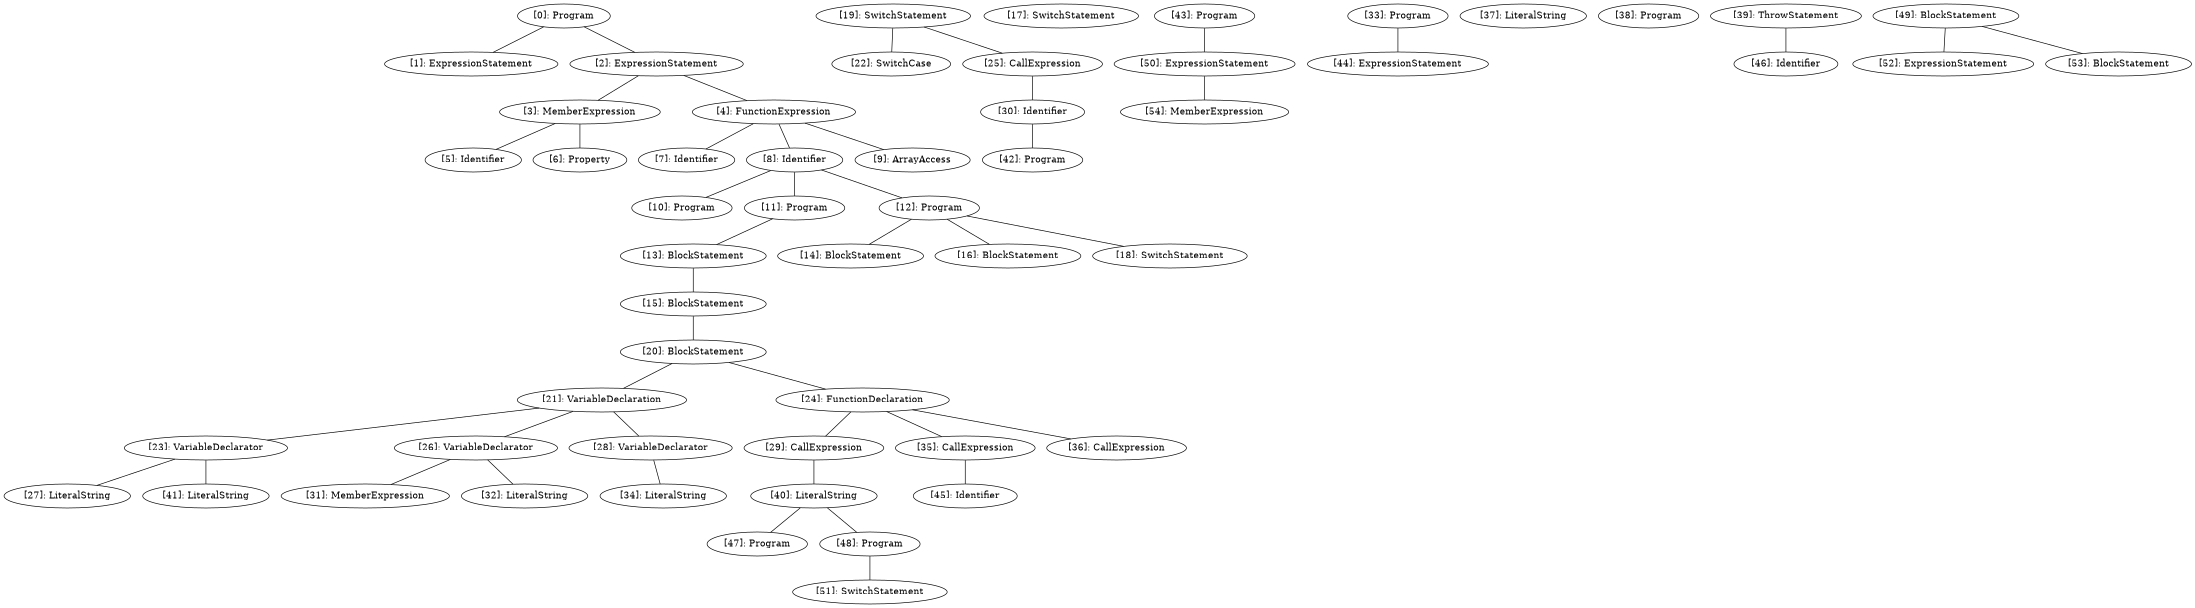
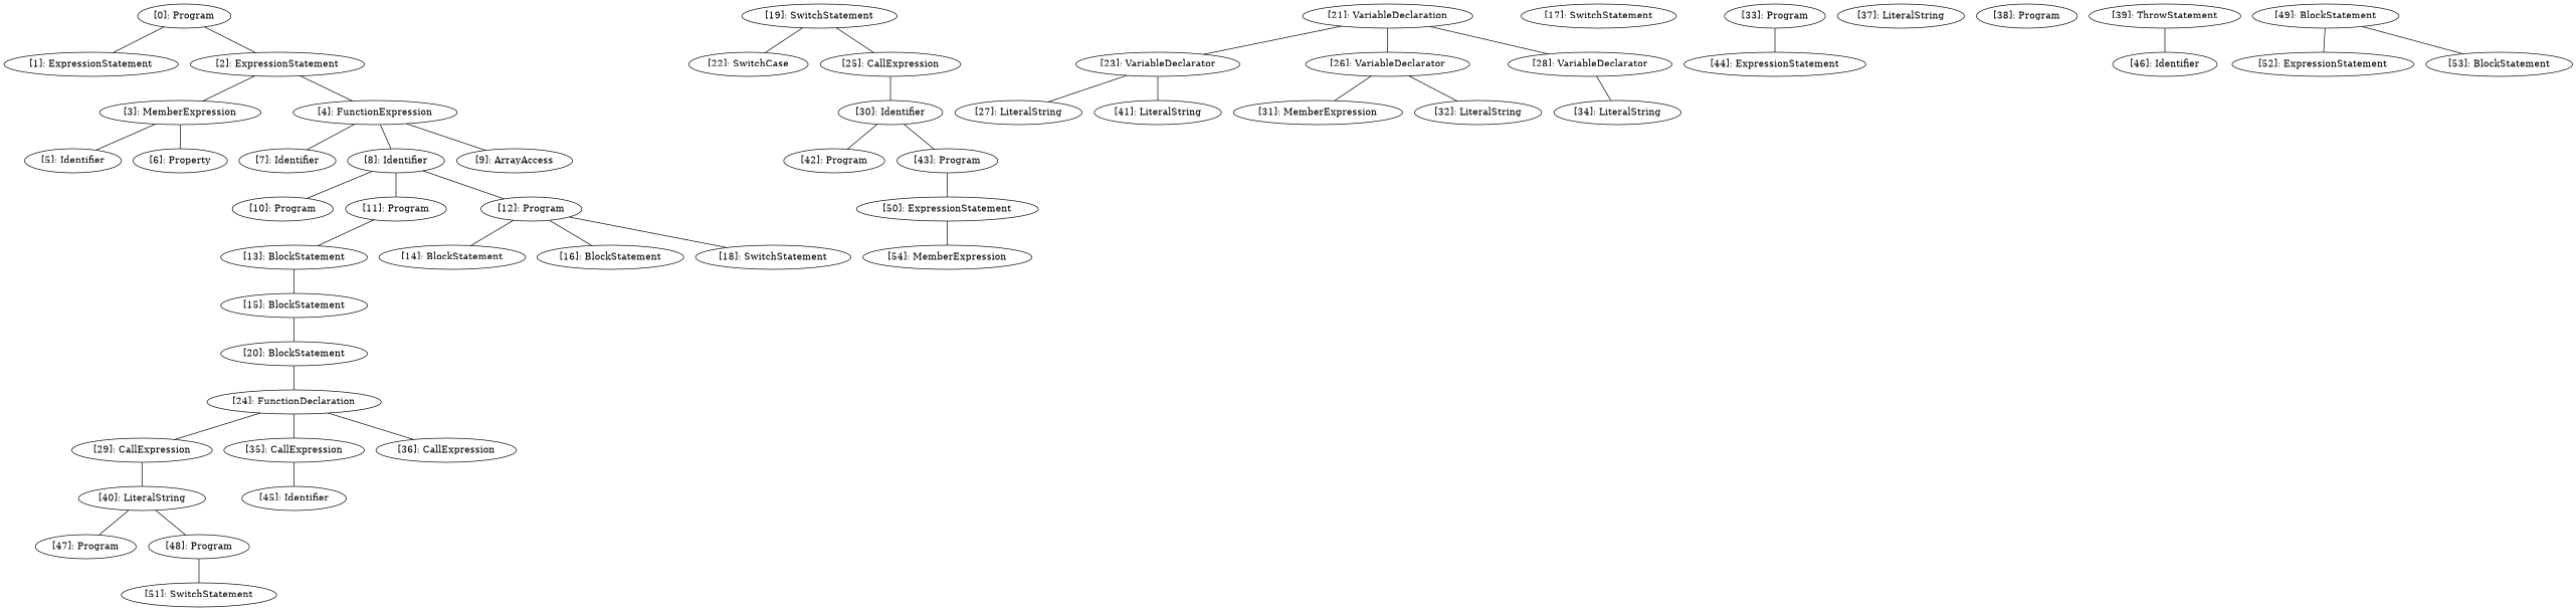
  graph {
    n1 [label="[0]: Program"]
    n2 [label="[1]: ExpressionStatement"]
    n3 [label="[2]: ExpressionStatement"]
    n4 [label="[3]: MemberExpression"]
    n5 [label="[4]: FunctionExpression"]
    n6 [label="[5]: Identifier"]
    n7 [label="[6]: Property"]
    n8 [label="[7]: Identifier"]
    n9 [label="[8]: Identifier"]
    n10 [label="[9]: ArrayAccess"]
    n11 [label="[10]: Program"]
    n12 [label="[11]: Program"]
    n13 [label="[12]: Program"]
    n14 [label="[13]: BlockStatement"]
    n15 [label="[14]: BlockStatement"]
    n16 [label="[16]: BlockStatement"]
    n17 [label="[18]: SwitchStatement"]
    n18 [label="[15]: BlockStatement"]
    n19 [label="[19]: SwitchStatement"]
    n20 [label="[22]: SwitchCase"]
    n21 [label="[25]: CallExpression"]
    n22 [label="[20]: BlockStatement"]
    n23 [label="[21]: VariableDeclaration"]
    n24 [label="[24]: FunctionDeclaration"]
    n25 [label="[17]: SwitchStatement"]
    n26 [label="[30]: Identifier"]
    n27 [label="[23]: VariableDeclarator"]
    n28 [label="[26]: VariableDeclarator"]
    n29 [label="[28]: VariableDeclarator"]
    n30 [label="[29]: CallExpression"]
    n31 [label="[35]: CallExpression"]
    n32 [label="[36]: CallExpression"]
    n33 [label="[27]: LiteralString"]
    n34 [label="[41]: LiteralString"]
    n35 [label="[31]: MemberExpression"]
    n36 [label="[32]: LiteralString"]
    n37 [label="[34]: LiteralString"]
    n38 [label="[40]: LiteralString"]
    n39 [label="[45]: Identifier"]
    n40 [label="[42]: Program"]
    n41 [label="[43]: Program"]
    n42 [label="[33]: Program"]
    n43 [label="[44]: ExpressionStatement"]
    n44 [label="[47]: Program"]
    n45 [label="[48]: Program"]
    n46 [label="[50]: ExpressionStatement"]
    n47 [label="[37]: LiteralString"]
    n48 [label="[38]: Program"]
    n49 [label="[39]: ThrowStatement"]
    n50 [label="[46]: Identifier"]
    n51 [label="[51]: SwitchStatement"]
    n52 [label="[49]: BlockStatement"]
    n53 [label="[52]: ExpressionStatement"]
    n54 [label="[53]: BlockStatement"]
    n55 [label="[54]: MemberExpression"]
    n1 -- n2
    n1 -- n3
    n3 -- n4
    n3 -- n5
    n4 -- n6
    n4 -- n7
    n5 -- n8
    n5 -- n9
    n5 -- n10
    n9 -- n11
    n9 -- n12
    n9 -- n13
    n12 -- n14
    n13 -- n15
    n13 -- n16
    n13 -- n17
    n14 -- n18
    n18 -- n22
    n19 -- n20
    n19 -- n21
    n21 -- n26
-   n22 -- n23
    n22 -- n24
    n23 -- n27
    n23 -- n28
    n23 -- n29
    n24 -- n30
    n24 -- n31
    n24 -- n32
    n26 -- n40
+   n26 -- n41
    n27 -- n33
    n27 -- n34
    n28 -- n35
    n28 -- n36
    n29 -- n37
    n30 -- n38
    n31 -- n39
    n38 -- n44
    n38 -- n45
    n41 -- n46
    n42 -- n43
    n45 -- n51
    n46 -- n55
    n49 -- n50
    n52 -- n53
    n52 -- n54
  }
